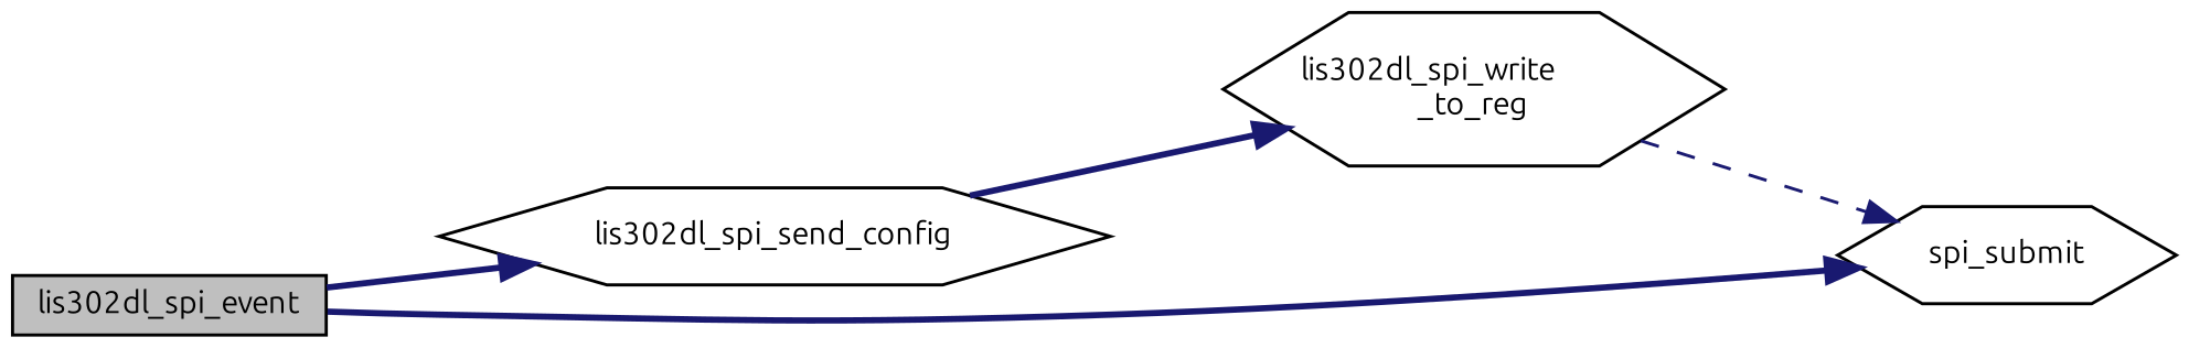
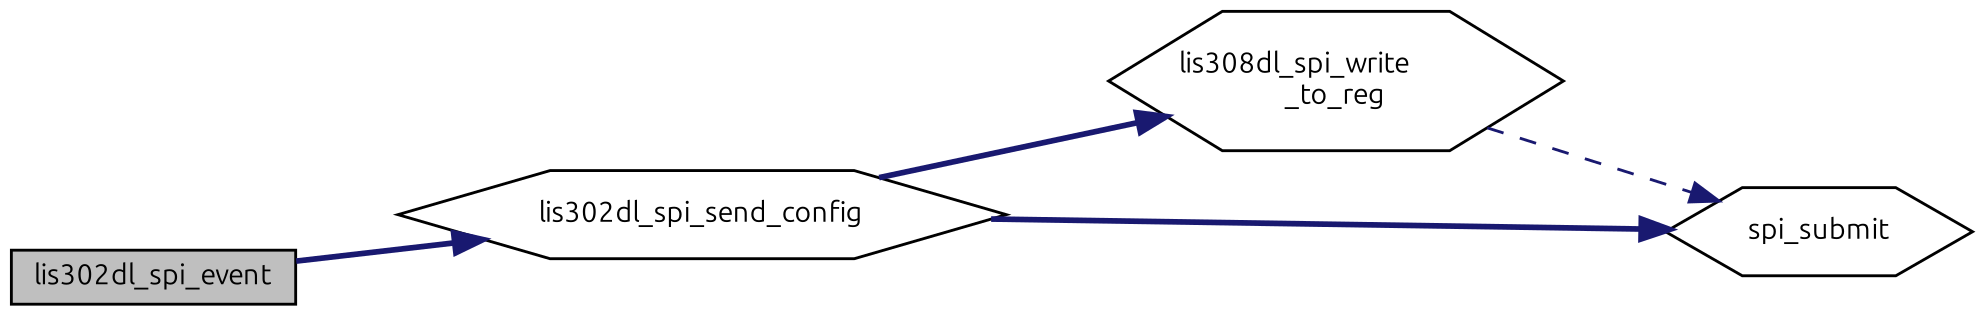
  digraph {
    rankdir=LR
    fontname=Ubuntu
    node [color=black fillcolor=white fontname=Ubuntu fontsize=10 shape=hexagon style=filled]
    edge [color=midnightblue fontname=Ubuntu fontsize=10 labelfontname=FreeSans labelfontsize=10 style=bold]
    n1 [fillcolor=grey75 fontcolor=black height=0.2 label=lis302dl_spi_event shape=box width=0.4]
    n2 [height=0.2 label=lis302dl_spi_send_config width=0.4]
-   n3 [height=0.2 label="lis302dl_spi_write\l_to_reg" width=0.4]
+   n3 [height=0.2 label="lis308dl_spi_write\l_to_reg" width=0.4]
    n4 [height=0.2 label=spi_submit width=0.4]
    n1 -> n2
    n2 -> n3
-   n1 -> n4
+   n2 -> n4
    n3 -> n4 [style=dashed]
  }
